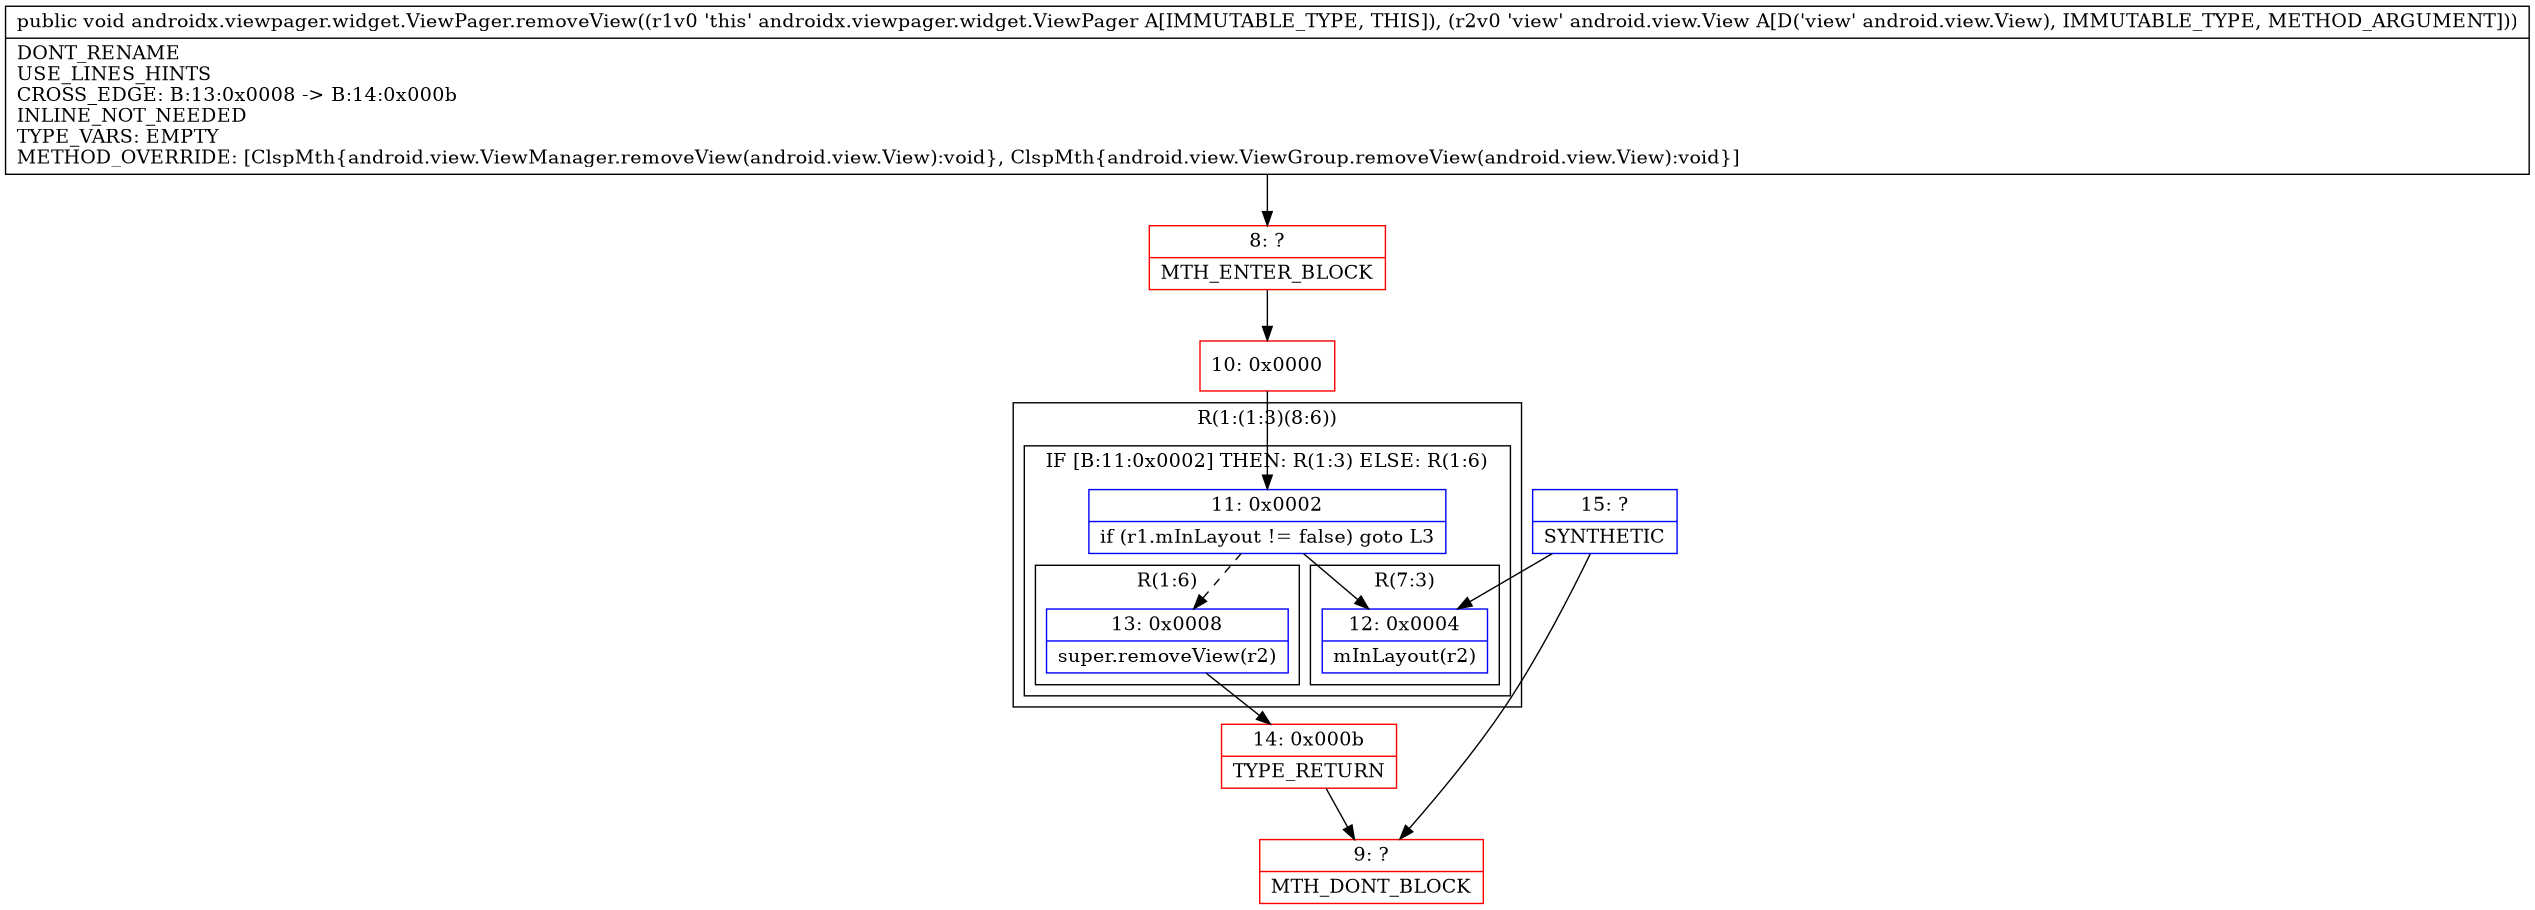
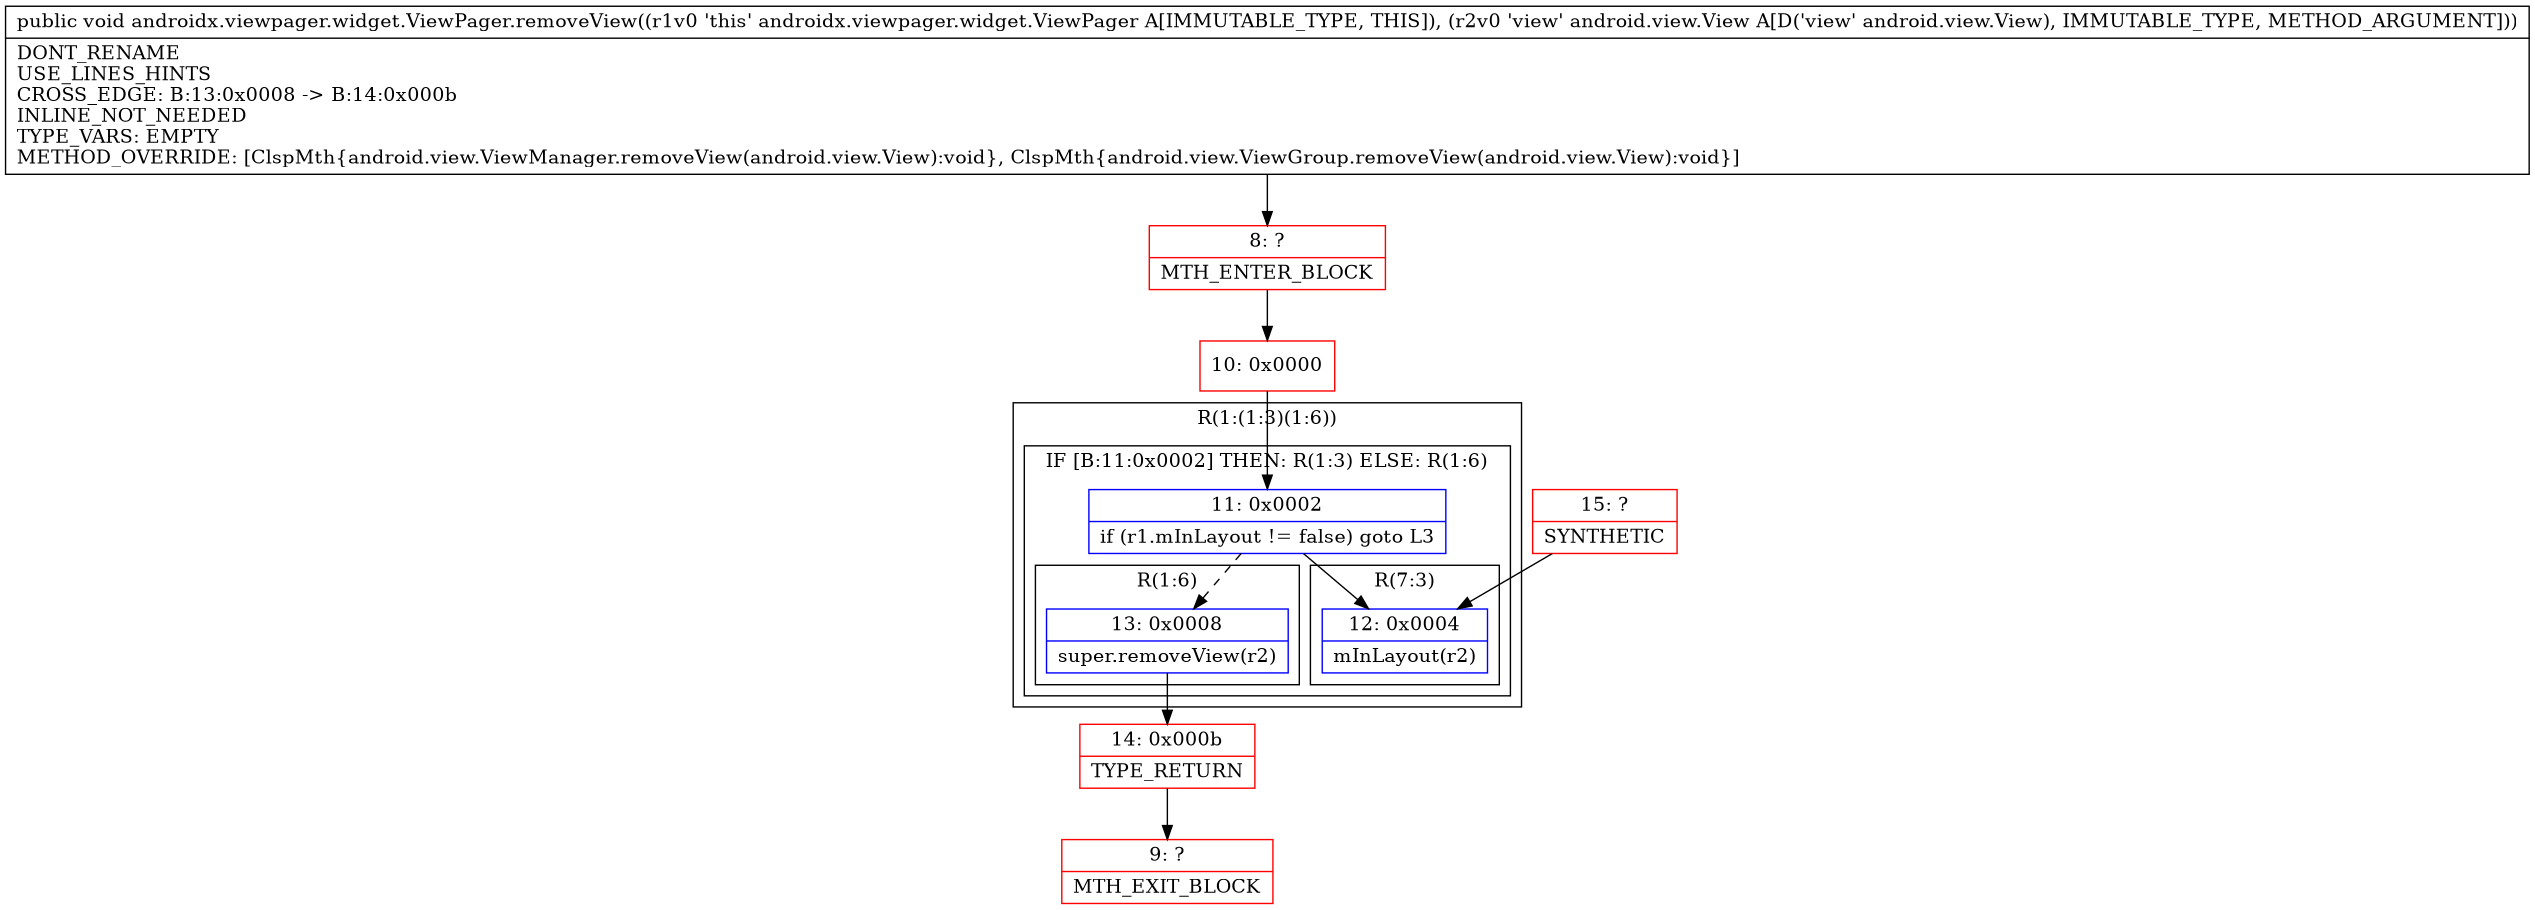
  digraph {
    node [color=red shape=record]
    n1 [color=blue label="{12\:\ 0x0004|mInLayout(r2)\l}"]
    n2 [color=blue label="{13\:\ 0x0008|super.removeView(r2)\l}"]
    n3 [color=blue label="{11\:\ 0x0002|if (r1.mInLayout != false) goto L3\l}"]
    n4 [label="{14\:\ 0x000b|TYPE_RETURN\l}"]
-   n5 [color=blue label="{15\:\ ?|SYNTHETIC\l}"]
-   n6 [label="{9\:\ ?|MTH_DONT_BLOCK\l}"]
+   n5 [label="{15\:\ ?|SYNTHETIC\l}"]
+   n6 [label="{9\:\ ?|MTH_EXIT_BLOCK\l}"]
    n7 [label="{8\:\ ?|MTH_ENTER_BLOCK\l}"]
    n8 [label="{10\:\ 0x0000}"]
    n9 [label="{public void androidx.viewpager.widget.ViewPager.removeView((r1v0 'this' androidx.viewpager.widget.ViewPager A[IMMUTABLE_TYPE, THIS]), (r2v0 'view' android.view.View A[D('view' android.view.View), IMMUTABLE_TYPE, METHOD_ARGUMENT]))  | DONT_RENAME\lUSE_LINES_HINTS\lCROSS_EDGE: B:13:0x0008 \-\> B:14:0x000b\lINLINE_NOT_NEEDED\lTYPE_VARS: EMPTY\lMETHOD_OVERRIDE: [ClspMth\{android.view.ViewManager.removeView(android.view.View):void\}, ClspMth\{android.view.ViewGroup.removeView(android.view.View):void\}]\l}" color=""]
    subgraph cluster_1 {
-     label="R(1:(1:3)(8:6))"
+     label="R(1:(1:3)(1:6))"
      subgraph cluster_2 {
        label="IF [B:11:0x0002] THEN: R(1:3) ELSE: R(1:6)"
        n3
        subgraph cluster_3 {
          label="R(7:3)"
          n1
        }
        subgraph cluster_4 {
          label="R(1:6)"
          n2
        }
      }
    }
    n2 -> n4
    n3 -> n1
    n3 -> n2 [style=dashed]
    n4 -> n6
    n5 -> n1
-   n5 -> n6
    n7 -> n8
    n8 -> n3
    n9 -> n7
  }
